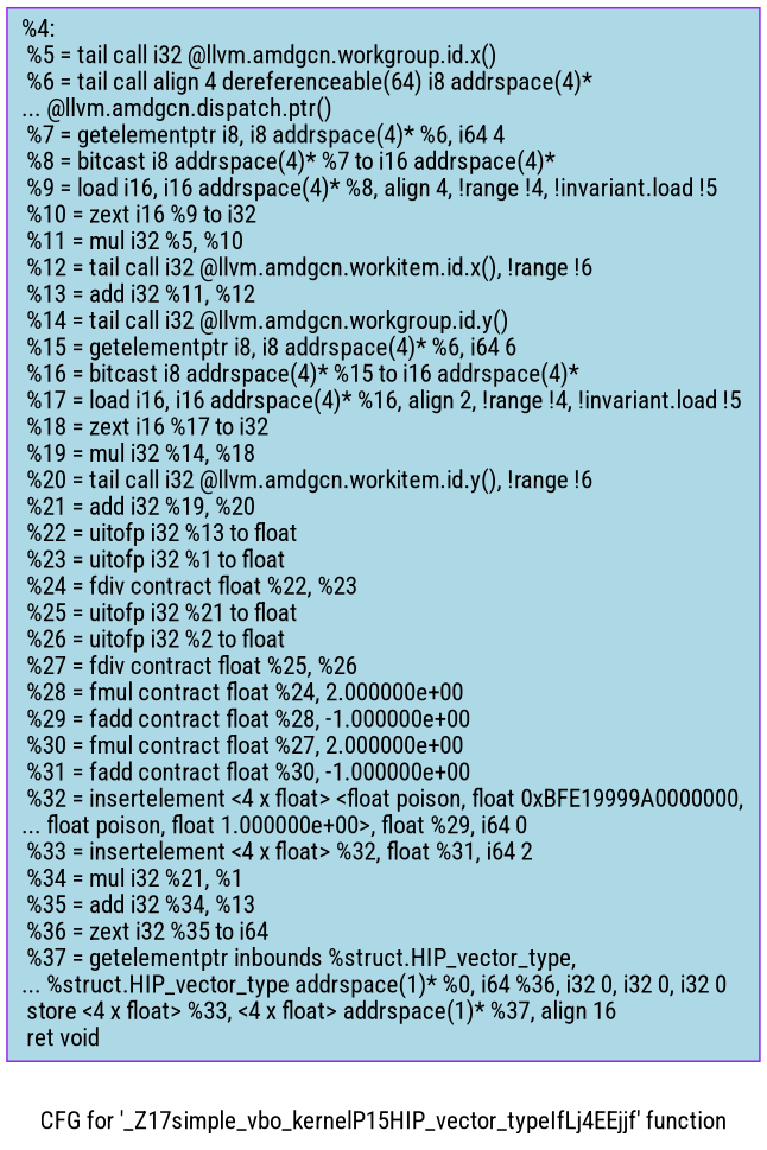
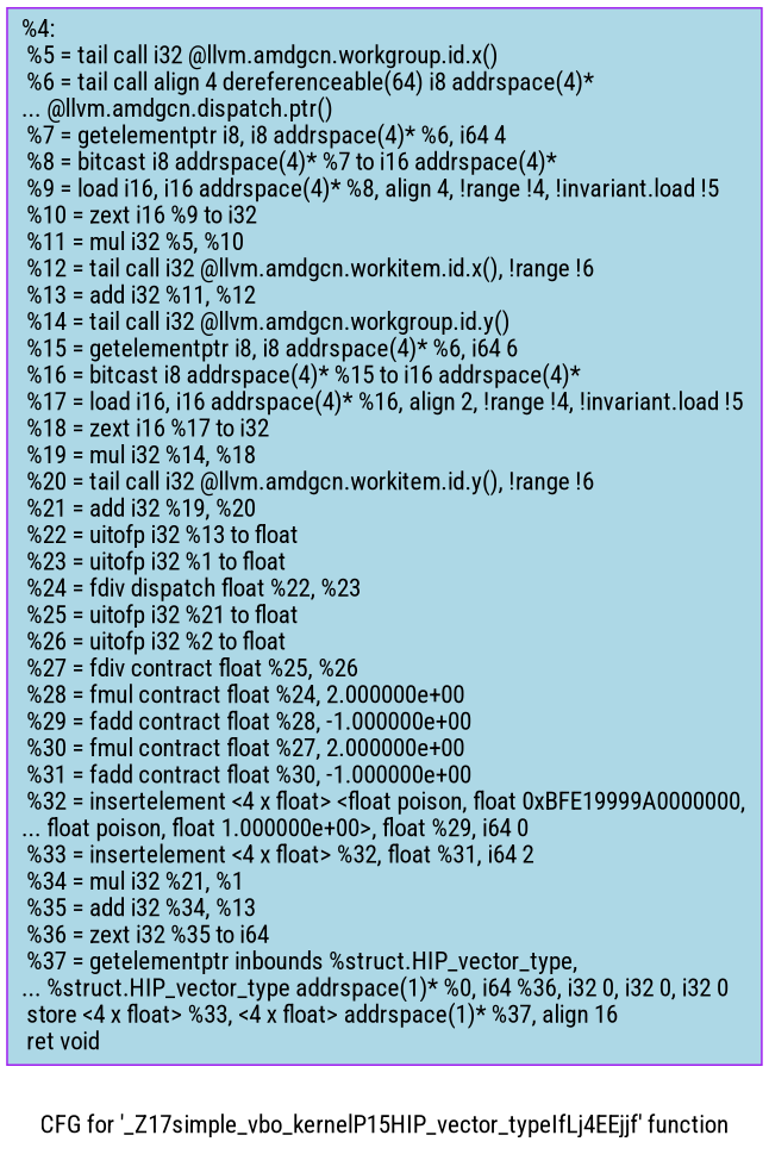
  digraph {
    label="CFG for '_Z17simple_vbo_kernelP15HIP_vector_typeIfLj4EEjjf' function"
    fontname="Roboto Condensed"
-   n1 [color=purple fillcolor=lightblue label="{%4:\l  %5 = tail call i32 @llvm.amdgcn.workgroup.id.x()\l  %6 = tail call align 4 dereferenceable(64) i8 addrspace(4)*\l... @llvm.amdgcn.dispatch.ptr()\l  %7 = getelementptr i8, i8 addrspace(4)* %6, i64 4\l  %8 = bitcast i8 addrspace(4)* %7 to i16 addrspace(4)*\l  %9 = load i16, i16 addrspace(4)* %8, align 4, !range !4, !invariant.load !5\l  %10 = zext i16 %9 to i32\l  %11 = mul i32 %5, %10\l  %12 = tail call i32 @llvm.amdgcn.workitem.id.x(), !range !6\l  %13 = add i32 %11, %12\l  %14 = tail call i32 @llvm.amdgcn.workgroup.id.y()\l  %15 = getelementptr i8, i8 addrspace(4)* %6, i64 6\l  %16 = bitcast i8 addrspace(4)* %15 to i16 addrspace(4)*\l  %17 = load i16, i16 addrspace(4)* %16, align 2, !range !4, !invariant.load !5\l  %18 = zext i16 %17 to i32\l  %19 = mul i32 %14, %18\l  %20 = tail call i32 @llvm.amdgcn.workitem.id.y(), !range !6\l  %21 = add i32 %19, %20\l  %22 = uitofp i32 %13 to float\l  %23 = uitofp i32 %1 to float\l  %24 = fdiv contract float %22, %23\l  %25 = uitofp i32 %21 to float\l  %26 = uitofp i32 %2 to float\l  %27 = fdiv contract float %25, %26\l  %28 = fmul contract float %24, 2.000000e+00\l  %29 = fadd contract float %28, -1.000000e+00\l  %30 = fmul contract float %27, 2.000000e+00\l  %31 = fadd contract float %30, -1.000000e+00\l  %32 = insertelement \<4 x float\> \<float poison, float 0xBFE19999A0000000,\l... float poison, float 1.000000e+00\>, float %29, i64 0\l  %33 = insertelement \<4 x float\> %32, float %31, i64 2\l  %34 = mul i32 %21, %1\l  %35 = add i32 %34, %13\l  %36 = zext i32 %35 to i64\l  %37 = getelementptr inbounds %struct.HIP_vector_type,\l... %struct.HIP_vector_type addrspace(1)* %0, i64 %36, i32 0, i32 0, i32 0\l  store \<4 x float\> %33, \<4 x float\> addrspace(1)* %37, align 16\l  ret void\l}" shape=record style=filled fontname="Roboto Condensed"]
+   n1 [color=purple fillcolor=lightblue label="{%4:\l  %5 = tail call i32 @llvm.amdgcn.workgroup.id.x()\l  %6 = tail call align 4 dereferenceable(64) i8 addrspace(4)*\l... @llvm.amdgcn.dispatch.ptr()\l  %7 = getelementptr i8, i8 addrspace(4)* %6, i64 4\l  %8 = bitcast i8 addrspace(4)* %7 to i16 addrspace(4)*\l  %9 = load i16, i16 addrspace(4)* %8, align 4, !range !4, !invariant.load !5\l  %10 = zext i16 %9 to i32\l  %11 = mul i32 %5, %10\l  %12 = tail call i32 @llvm.amdgcn.workitem.id.x(), !range !6\l  %13 = add i32 %11, %12\l  %14 = tail call i32 @llvm.amdgcn.workgroup.id.y()\l  %15 = getelementptr i8, i8 addrspace(4)* %6, i64 6\l  %16 = bitcast i8 addrspace(4)* %15 to i16 addrspace(4)*\l  %17 = load i16, i16 addrspace(4)* %16, align 2, !range !4, !invariant.load !5\l  %18 = zext i16 %17 to i32\l  %19 = mul i32 %14, %18\l  %20 = tail call i32 @llvm.amdgcn.workitem.id.y(), !range !6\l  %21 = add i32 %19, %20\l  %22 = uitofp i32 %13 to float\l  %23 = uitofp i32 %1 to float\l  %24 = fdiv dispatch float %22, %23\l  %25 = uitofp i32 %21 to float\l  %26 = uitofp i32 %2 to float\l  %27 = fdiv contract float %25, %26\l  %28 = fmul contract float %24, 2.000000e+00\l  %29 = fadd contract float %28, -1.000000e+00\l  %30 = fmul contract float %27, 2.000000e+00\l  %31 = fadd contract float %30, -1.000000e+00\l  %32 = insertelement \<4 x float\> \<float poison, float 0xBFE19999A0000000,\l... float poison, float 1.000000e+00\>, float %29, i64 0\l  %33 = insertelement \<4 x float\> %32, float %31, i64 2\l  %34 = mul i32 %21, %1\l  %35 = add i32 %34, %13\l  %36 = zext i32 %35 to i64\l  %37 = getelementptr inbounds %struct.HIP_vector_type,\l... %struct.HIP_vector_type addrspace(1)* %0, i64 %36, i32 0, i32 0, i32 0\l  store \<4 x float\> %33, \<4 x float\> addrspace(1)* %37, align 16\l  ret void\l}" shape=record style=filled fontname="Roboto Condensed"]
  }
